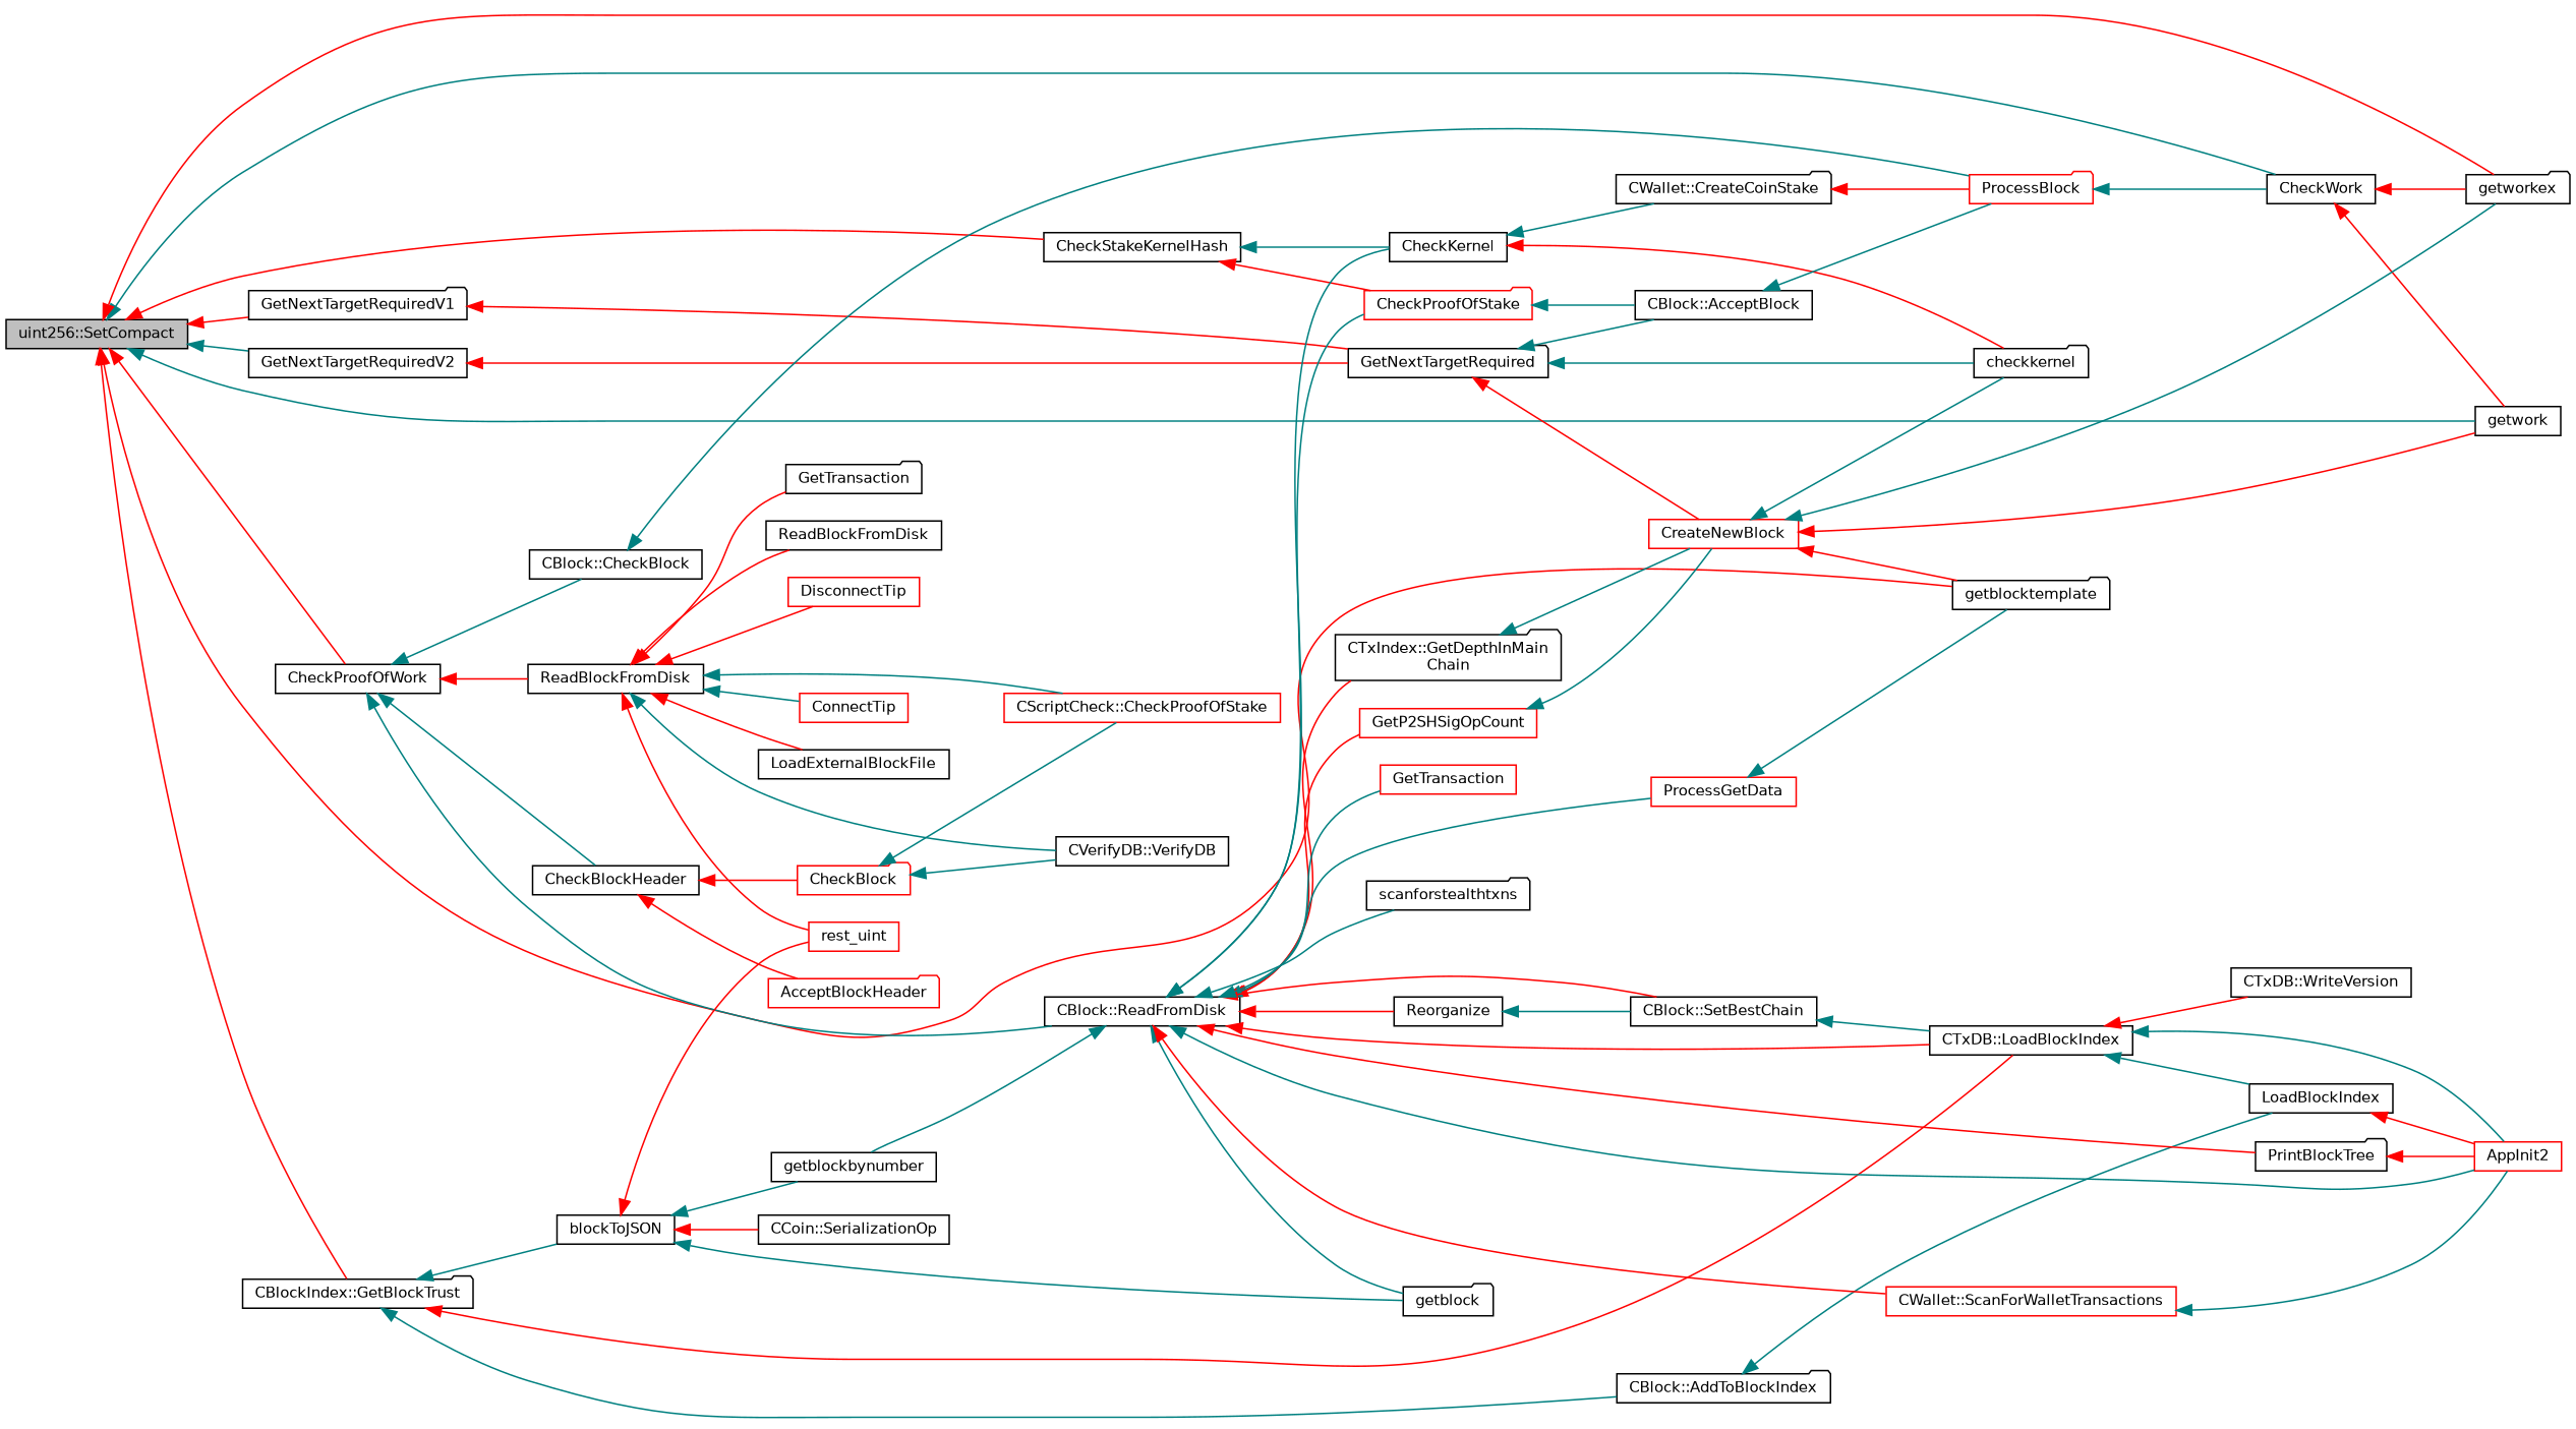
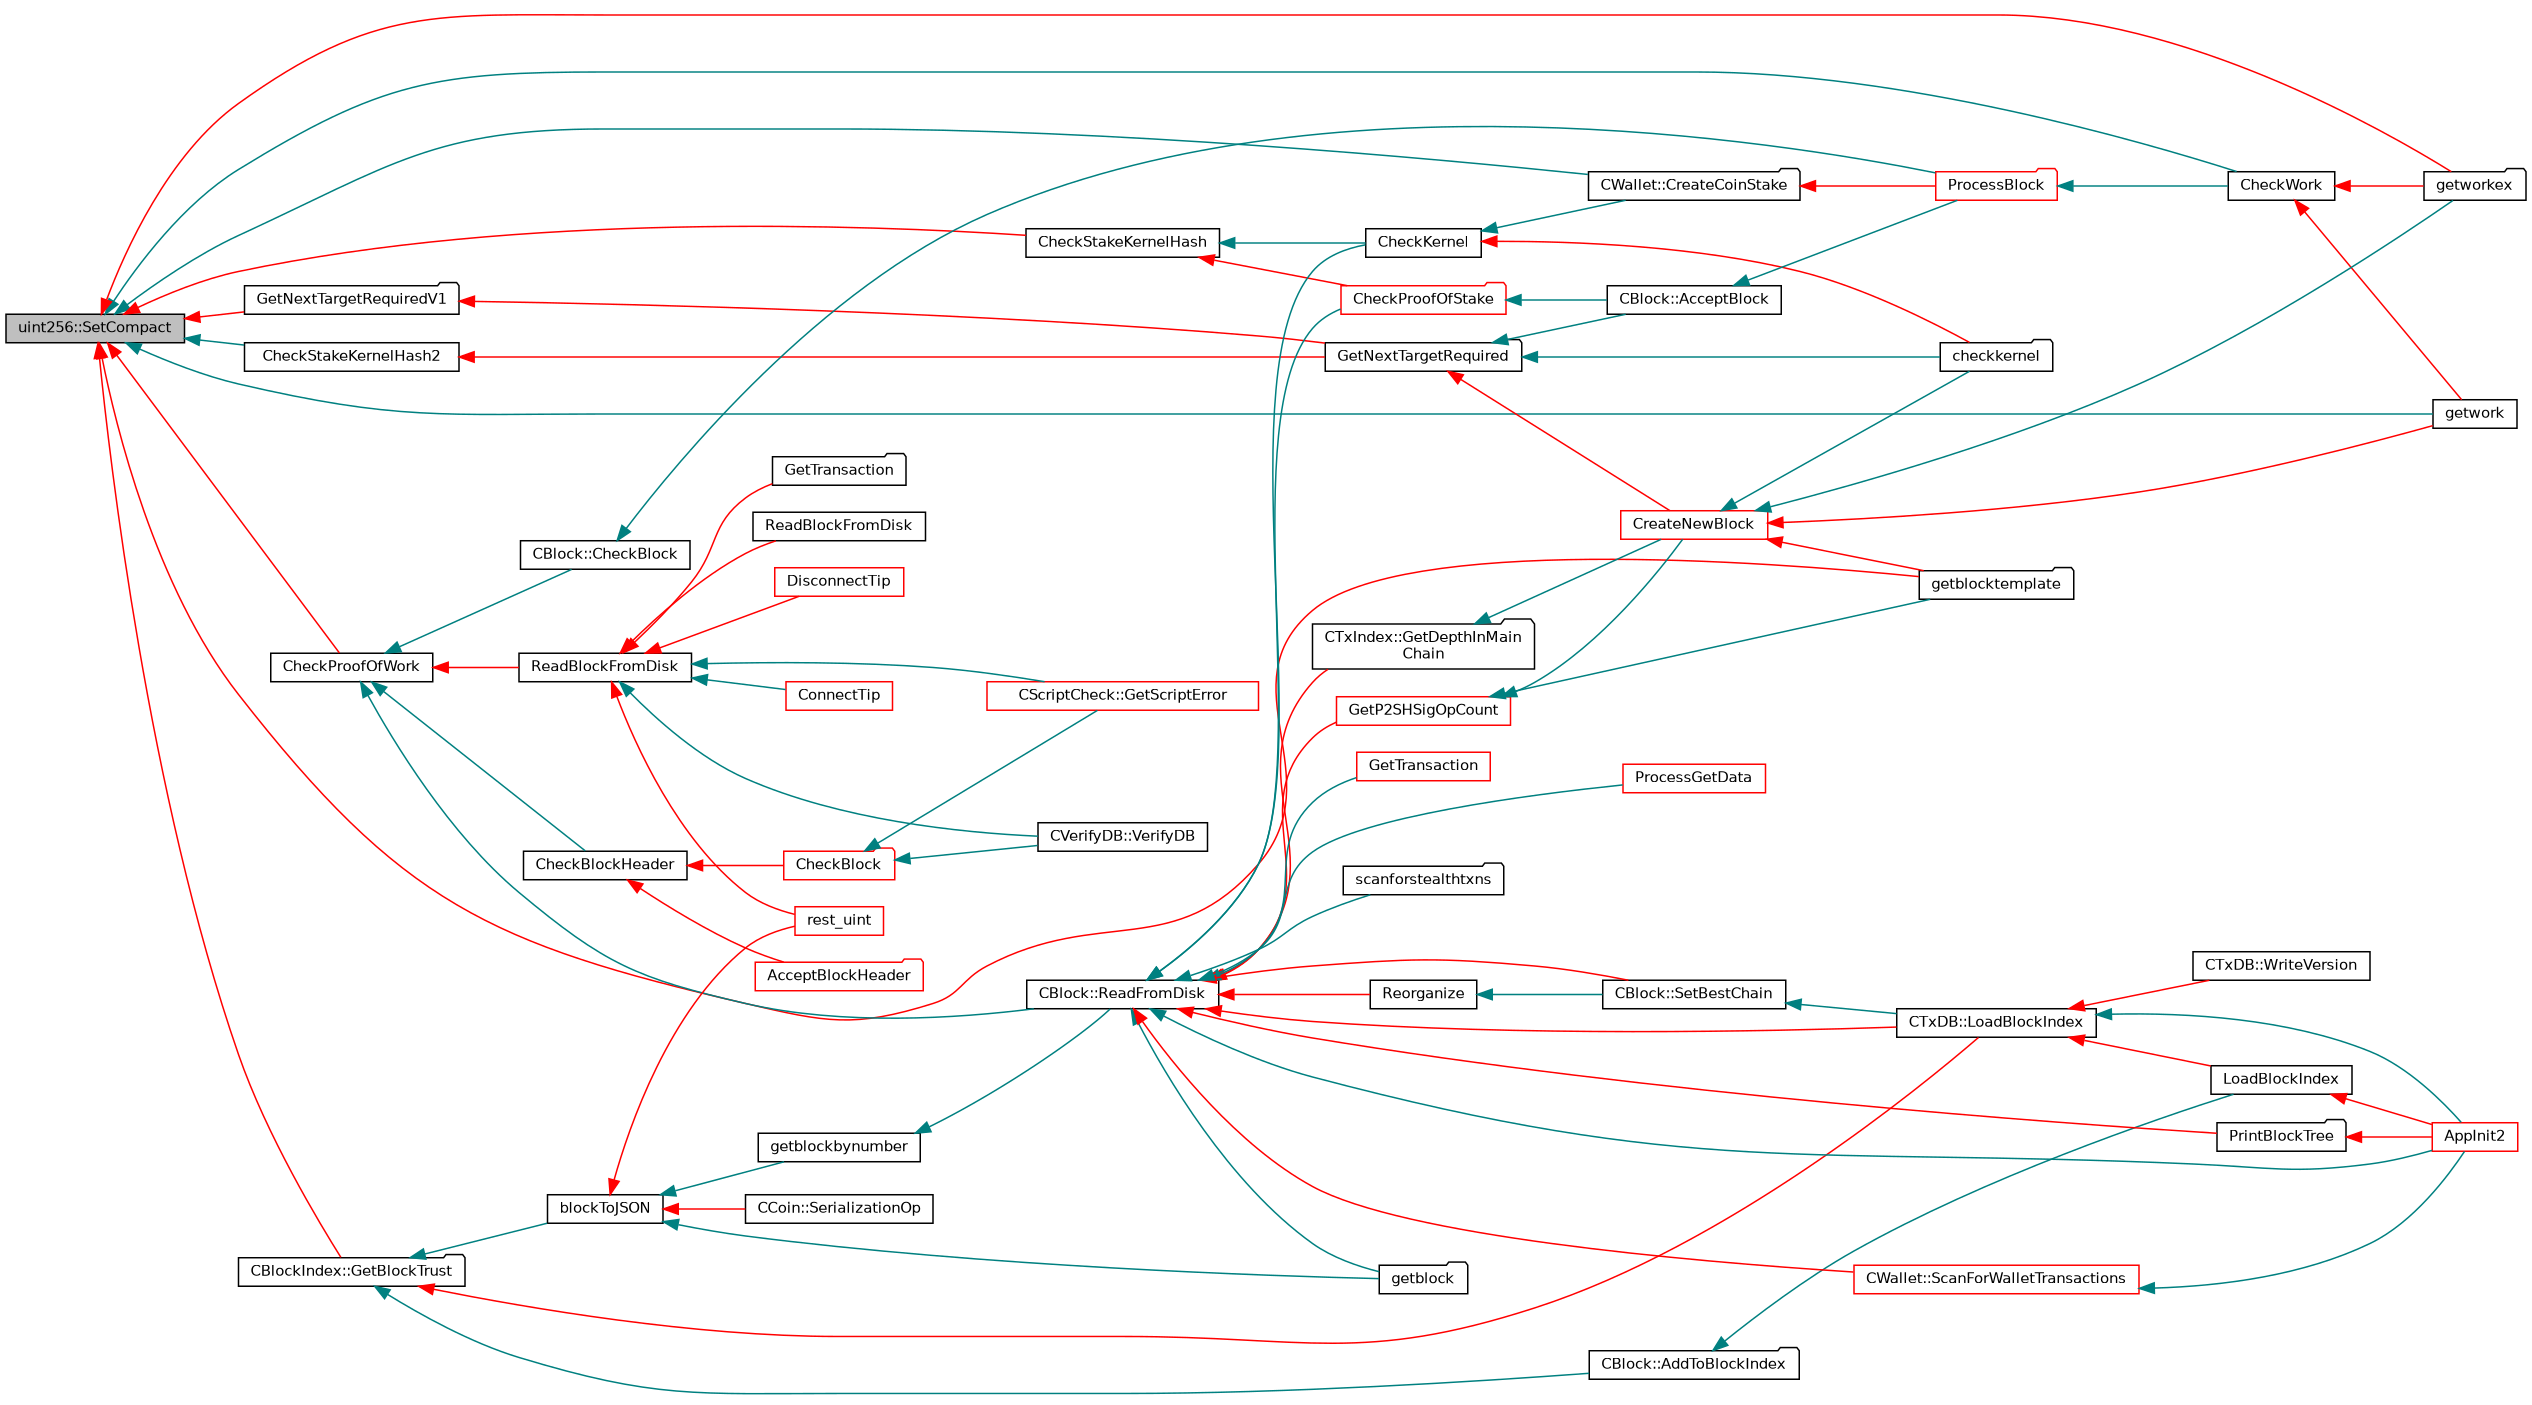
  digraph {
    rankdir=LR
    node [color=black fillcolor=white fontname=Helvetica fontsize=10 shape=box style=filled]
    edge [color=teal dir=back fontname=Helvetica fontsize=10 labelfontname=Helvetica labelfontsize=10 style=solid]
    n1 [fillcolor=grey75 fontcolor=black height=0.2 label="uint256::SetCompact" width=0.4]
    n2 [height=0.2 label="CBlockIndex::GetBlockTrust" shape=folder width=0.4]
    n3 [height=0.2 label=CheckWork width=0.4]
    n4 [height=0.2 label=getworkex shape=folder width=0.4]
    n5 [height=0.2 label=getwork width=0.4]
    n6 [height=0.2 label=GetNextTargetRequiredV1 shape=folder width=0.4]
    n7 [height=0.2 label=getblocktemplate shape=folder width=0.4]
-   n8 [height=0.2 label=GetNextTargetRequiredV2 width=0.4]
+   n8 [height=0.2 label=CheckStakeKernelHash2 width=0.4]
    n9 [height=0.2 label=CheckProofOfWork width=0.4]
    n10 [height=0.2 label="CWallet::CreateCoinStake" shape=folder width=0.4]
    n11 [height=0.2 label=CheckStakeKernelHash width=0.4]
    n12 [height=0.2 label="CBlock::AddToBlockIndex" shape=folder width=0.4]
    n13 [height=0.2 label=blockToJSON width=0.4]
    n14 [height=0.2 label="CTxDB::LoadBlockIndex" width=0.4]
    n15 [height=0.2 label=GetNextTargetRequired shape=folder width=0.4]
    n16 [height=0.2 label="CBlock::CheckBlock" width=0.4]
    n17 [height=0.2 label="CBlock::ReadFromDisk" width=0.4]
    n18 [height=0.2 label=ReadBlockFromDisk width=0.4]
    n19 [height=0.2 label=CheckBlockHeader width=0.4]
    n20 [color=red height=0.2 label=ProcessBlock shape=folder width=0.4]
    n21 [color=red height=0.2 label=CheckProofOfStake shape=folder width=0.4]
    n22 [height=0.2 label=CheckKernel width=0.4]
    n23 [height=0.2 label=LoadBlockIndex width=0.4]
    n24 [height=0.2 label="CCoin::SerializationOp" width=0.4]
    n25 [color=red height=0.2 label=rest_uint width=0.4]
    n26 [height=0.2 label=getblock shape=folder width=0.4]
    n27 [height=0.2 label=getblockbynumber width=0.4]
    n28 [color=red height=0.2 label=AppInit2 width=0.4]
    n29 [height=0.2 label="CTxDB::WriteVersion" width=0.4]
    n30 [height=0.2 label="CBlock::AcceptBlock" width=0.4]
    n31 [color=red height=0.2 label=CreateNewBlock width=0.4]
    n32 [height=0.2 label=checkkernel shape=folder width=0.4]
    n33 [color=red height=0.2 label=GetP2SHSigOpCount width=0.4]
    n34 [height=0.2 label="CTxIndex::GetDepthInMain\lChain" shape=folder width=0.4]
    n35 [color=red height=0.2 label=GetTransaction width=0.4]
    n36 [height=0.2 label=Reorganize width=0.4]
    n37 [height=0.2 label="CBlock::SetBestChain" width=0.4]
    n38 [height=0.2 label=PrintBlockTree shape=folder width=0.4]
    n39 [color=red height=0.2 label=ProcessGetData width=0.4]
    n40 [height=0.2 label=scanforstealthtxns shape=folder width=0.4]
    n41 [color=red height=0.2 label="CWallet::ScanForWalletTransactions" width=0.4]
    n42 [height=0.2 label=GetTransaction shape=folder width=0.4]
    n43 [height=0.2 label=ReadBlockFromDisk width=0.4]
    n44 [color=red height=0.2 label=DisconnectTip width=0.4]
    n45 [color=red height=0.2 label=ConnectTip width=0.4]
    n46 [height=0.2 label="CVerifyDB::VerifyDB" width=0.4]
-   n47 [height=0.2 label=LoadExternalBlockFile width=0.4]
-   n48 [color=red height=0.2 label="CScriptCheck::CheckProofOfStake" width=0.4]
+   n48 [color=red height=0.2 label="CScriptCheck::GetScriptError" width=0.4]
    n49 [color=red height=0.2 label=CheckBlock shape=folder width=0.4]
    n50 [color=red height=0.2 label=AcceptBlockHeader shape=folder width=0.4]
    n1 -> n2 [color=red]
    n1 -> n3
    n1 -> n4 [color=red]
    n1 -> n5
    n1 -> n6 [color=red]
    n1 -> n7 [color=red]
    n1 -> n8
    n1 -> n9 [color=red]
+   n1 -> n10
    n1 -> n11 [color=red]
    n2 -> n12
    n2 -> n13
    n2 -> n14 [color=red]
    n3 -> n4 [color=red]
    n3 -> n5 [color=red]
    n6 -> n15 [color=red]
    n8 -> n15 [color=red]
    n9 -> n16
    n9 -> n17
    n9 -> n18 [color=red]
    n9 -> n19
    n10 -> n20 [color=red]
    n11 -> n21 [color=red]
    n11 -> n22
    n12 -> n23
    n13 -> n24 [color=red]
    n13 -> n25 [color=red]
    n13 -> n26
    n13 -> n27
-   n14 -> n23
+   n14 -> n23 [color=red]
    n14 -> n28
    n14 -> n29 [color=red]
    n15 -> n30
    n15 -> n31 [color=red]
    n15 -> n32
    n16 -> n20
    n17 -> n14 [color=red]
    n17 -> n21
    n17 -> n22
    n17 -> n26
-   n17 -> n27
+   n27 -> n17
    n17 -> n28
    n17 -> n33 [color=red]
    n17 -> n34 [color=red]
    n17 -> n35
    n17 -> n36 [color=red]
    n17 -> n37 [color=red]
    n17 -> n38 [color=red]
    n17 -> n39
    n17 -> n40
    n17 -> n41 [color=red]
    n18 -> n25 [color=red]
    n18 -> n42 [color=red]
    n18 -> n43 [color=red]
    n18 -> n44 [color=red]
    n18 -> n45
    n18 -> n46
-   n18 -> n47 [color=red]
    n18 -> n48
    n19 -> n49 [color=red]
    n19 -> n50 [color=red]
    n20 -> n3
    n21 -> n30
    n22 -> n10
    n22 -> n32 [color=red]
    n23 -> n28 [color=red]
    n30 -> n20
    n31 -> n4
    n31 -> n5 [color=red]
    n31 -> n7 [color=red]
    n31 -> n32
-   n39 -> n7
+   n33 -> n7
    n33 -> n31
    n34 -> n31
    n36 -> n37
    n37 -> n14
    n38 -> n28 [color=red]
    n41 -> n28
    n49 -> n46
    n49 -> n48
  }
